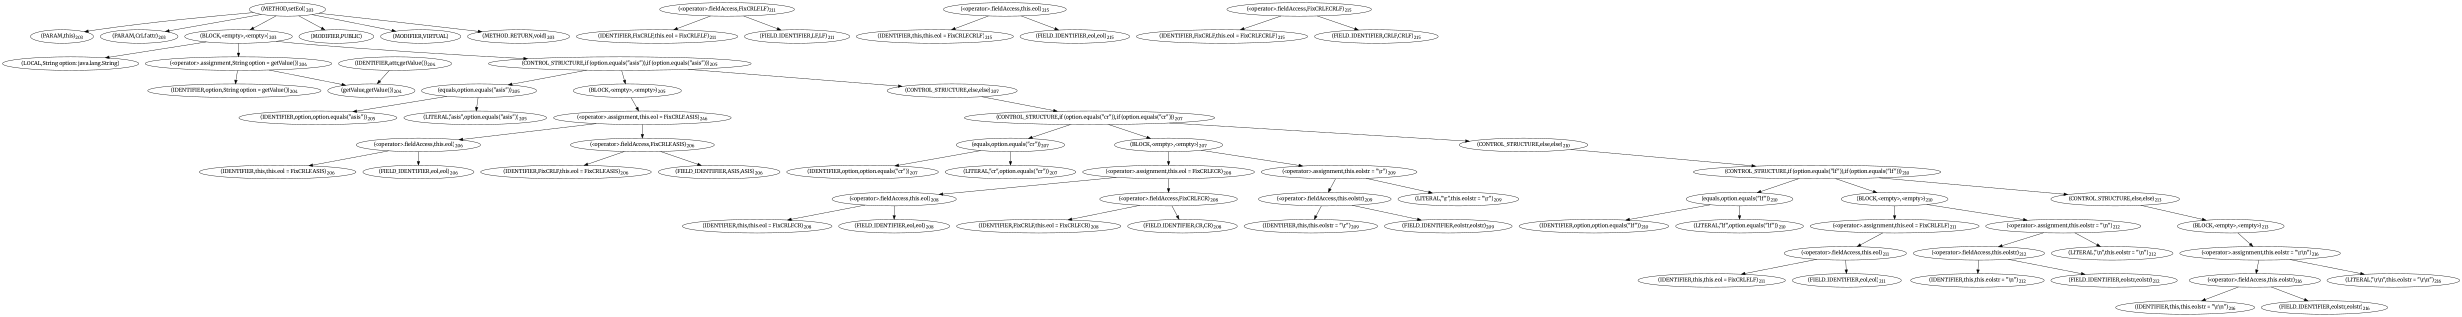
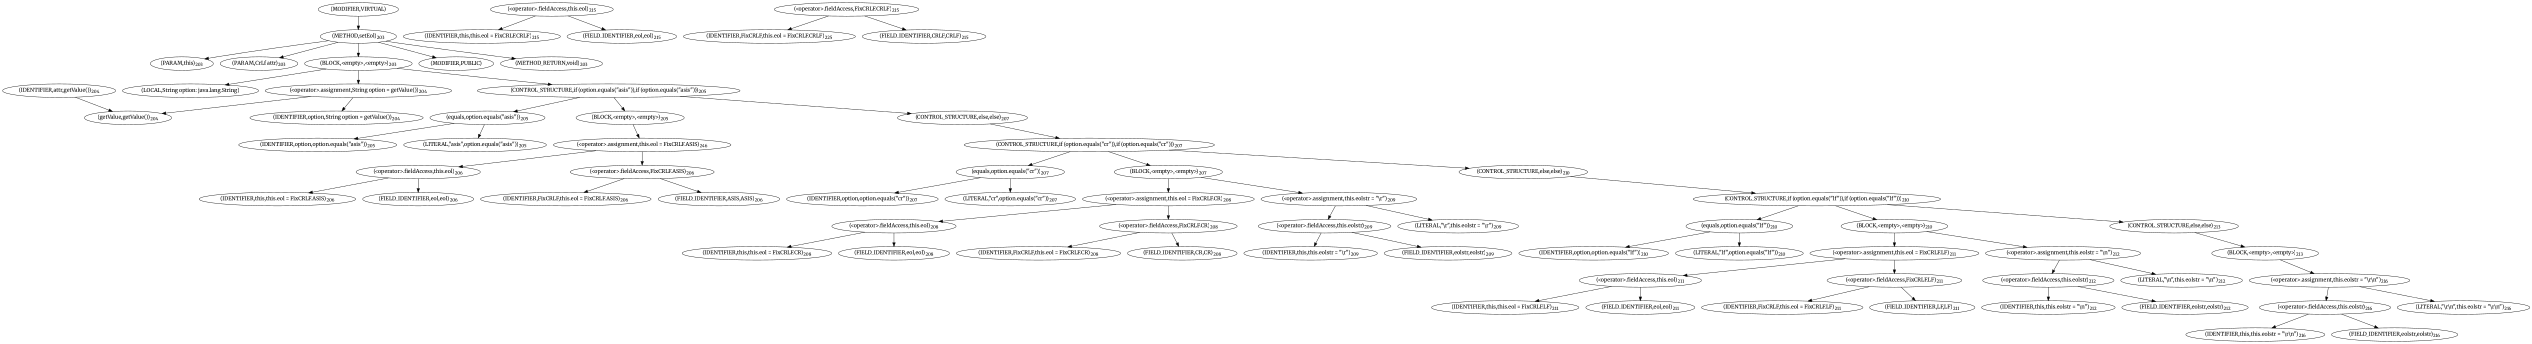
  digraph {
    fontname=Merriweather
    node [fontname=Merriweather]
    edge [fontname=Merriweather]
    n1 [label=<(METHOD,setEol)<SUB>203</SUB>>]
    n2 [label=<(PARAM,this)<SUB>203</SUB>>]
    n3 [label=<(PARAM,CrLf attr)<SUB>203</SUB>>]
    n4 [label=<(BLOCK,&lt;empty&gt;,&lt;empty&gt;)<SUB>203</SUB>>]
    n5 [label=<(MODIFIER,PUBLIC)>]
    n6 [label=<(MODIFIER,VIRTUAL)>]
    n7 [label=<(METHOD_RETURN,void)<SUB>203</SUB>>]
    n8 [label=<(LOCAL,String option: java.lang.String)>]
    n9 [label=<(&lt;operator&gt;.assignment,String option = getValue())<SUB>204</SUB>>]
    n10 [label=<(CONTROL_STRUCTURE,if (option.equals(&quot;asis&quot;)),if (option.equals(&quot;asis&quot;)))<SUB>205</SUB>>]
    n11 [label=<(IDENTIFIER,option,String option = getValue())<SUB>204</SUB>>]
    n12 [label=<(getValue,getValue())<SUB>204</SUB>>]
    n13 [label=<(equals,option.equals(&quot;asis&quot;))<SUB>205</SUB>>]
    n14 [label=<(BLOCK,&lt;empty&gt;,&lt;empty&gt;)<SUB>205</SUB>>]
    n15 [label=<(CONTROL_STRUCTURE,else,else)<SUB>207</SUB>>]
    n16 [label=<(IDENTIFIER,attr,getValue())<SUB>204</SUB>>]
    n17 [label=<(IDENTIFIER,option,option.equals(&quot;asis&quot;))<SUB>205</SUB>>]
    n18 [label=<(LITERAL,&quot;asis&quot;,option.equals(&quot;asis&quot;))<SUB>205</SUB>>]
    n19 [label=<(&lt;operator&gt;.assignment,this.eol = FixCRLF.ASIS)<SUB>246</SUB>>]
    n20 [label=<(CONTROL_STRUCTURE,if (option.equals(&quot;cr&quot;)),if (option.equals(&quot;cr&quot;)))<SUB>207</SUB>>]
    n21 [label=<(&lt;operator&gt;.fieldAccess,this.eol)<SUB>206</SUB>>]
    n22 [label=<(&lt;operator&gt;.fieldAccess,FixCRLF.ASIS)<SUB>206</SUB>>]
    n23 [label=<(IDENTIFIER,this,this.eol = FixCRLF.ASIS)<SUB>206</SUB>>]
    n24 [label=<(FIELD_IDENTIFIER,eol,eol)<SUB>206</SUB>>]
    n25 [label=<(IDENTIFIER,FixCRLF,this.eol = FixCRLF.ASIS)<SUB>206</SUB>>]
    n26 [label=<(FIELD_IDENTIFIER,ASIS,ASIS)<SUB>206</SUB>>]
    n27 [label=<(equals,option.equals(&quot;cr&quot;))<SUB>207</SUB>>]
    n28 [label=<(BLOCK,&lt;empty&gt;,&lt;empty&gt;)<SUB>207</SUB>>]
    n29 [label=<(CONTROL_STRUCTURE,else,else)<SUB>210</SUB>>]
    n30 [label=<(IDENTIFIER,option,option.equals(&quot;cr&quot;))<SUB>207</SUB>>]
    n31 [label=<(LITERAL,&quot;cr&quot;,option.equals(&quot;cr&quot;))<SUB>207</SUB>>]
    n32 [label=<(&lt;operator&gt;.assignment,this.eol = FixCRLF.CR)<SUB>208</SUB>>]
    n33 [label=<(&lt;operator&gt;.assignment,this.eolstr = &quot;\r&quot;)<SUB>209</SUB>>]
    n34 [label=<(CONTROL_STRUCTURE,if (option.equals(&quot;lf&quot;)),if (option.equals(&quot;lf&quot;)))<SUB>210</SUB>>]
    n35 [label=<(&lt;operator&gt;.fieldAccess,this.eol)<SUB>208</SUB>>]
    n36 [label=<(&lt;operator&gt;.fieldAccess,FixCRLF.CR)<SUB>208</SUB>>]
    n37 [label=<(&lt;operator&gt;.fieldAccess,this.eolstr)<SUB>209</SUB>>]
    n38 [label=<(LITERAL,&quot;\r&quot;,this.eolstr = &quot;\r&quot;)<SUB>209</SUB>>]
    n39 [label=<(IDENTIFIER,this,this.eol = FixCRLF.CR)<SUB>208</SUB>>]
    n40 [label=<(FIELD_IDENTIFIER,eol,eol)<SUB>208</SUB>>]
    n41 [label=<(IDENTIFIER,FixCRLF,this.eol = FixCRLF.CR)<SUB>208</SUB>>]
    n42 [label=<(FIELD_IDENTIFIER,CR,CR)<SUB>208</SUB>>]
    n43 [label=<(IDENTIFIER,this,this.eolstr = &quot;\r&quot;)<SUB>209</SUB>>]
    n44 [label=<(FIELD_IDENTIFIER,eolstr,eolstr)<SUB>209</SUB>>]
    n45 [label=<(equals,option.equals(&quot;lf&quot;))<SUB>210</SUB>>]
    n46 [label=<(BLOCK,&lt;empty&gt;,&lt;empty&gt;)<SUB>210</SUB>>]
    n47 [label=<(CONTROL_STRUCTURE,else,else)<SUB>213</SUB>>]
    n48 [label=<(IDENTIFIER,option,option.equals(&quot;lf&quot;))<SUB>210</SUB>>]
    n49 [label=<(LITERAL,&quot;lf&quot;,option.equals(&quot;lf&quot;))<SUB>210</SUB>>]
    n50 [label=<(&lt;operator&gt;.assignment,this.eol = FixCRLF.LF)<SUB>211</SUB>>]
    n51 [label=<(&lt;operator&gt;.assignment,this.eolstr = &quot;\n&quot;)<SUB>212</SUB>>]
    n52 [label=<(BLOCK,&lt;empty&gt;,&lt;empty&gt;)<SUB>213</SUB>>]
    n53 [label=<(&lt;operator&gt;.fieldAccess,this.eol)<SUB>211</SUB>>]
    n54 [label=<(&lt;operator&gt;.fieldAccess,FixCRLF.LF)<SUB>211</SUB>>]
    n55 [label=<(&lt;operator&gt;.fieldAccess,this.eolstr)<SUB>212</SUB>>]
    n56 [label=<(LITERAL,&quot;\n&quot;,this.eolstr = &quot;\n&quot;)<SUB>212</SUB>>]
    n57 [label=<(IDENTIFIER,this,this.eol = FixCRLF.LF)<SUB>211</SUB>>]
    n58 [label=<(FIELD_IDENTIFIER,eol,eol)<SUB>211</SUB>>]
    n59 [label=<(IDENTIFIER,FixCRLF,this.eol = FixCRLF.LF)<SUB>211</SUB>>]
    n60 [label=<(FIELD_IDENTIFIER,LF,LF)<SUB>211</SUB>>]
    n61 [label=<(IDENTIFIER,this,this.eolstr = &quot;\n&quot;)<SUB>212</SUB>>]
    n62 [label=<(FIELD_IDENTIFIER,eolstr,eolstr)<SUB>212</SUB>>]
    n63 [label=<(&lt;operator&gt;.assignment,this.eolstr = &quot;\r\n&quot;)<SUB>216</SUB>>]
    n64 [label=<(&lt;operator&gt;.fieldAccess,this.eolstr)<SUB>216</SUB>>]
    n65 [label=<(LITERAL,&quot;\r\n&quot;,this.eolstr = &quot;\r\n&quot;)<SUB>216</SUB>>]
    n66 [label=<(&lt;operator&gt;.fieldAccess,this.eol)<SUB>215</SUB>>]
    n67 [label=<(IDENTIFIER,this,this.eol = FixCRLF.CRLF)<SUB>215</SUB>>]
    n68 [label=<(FIELD_IDENTIFIER,eol,eol)<SUB>215</SUB>>]
    n69 [label=<(&lt;operator&gt;.fieldAccess,FixCRLF.CRLF)<SUB>215</SUB>>]
-   n70 [label=<(IDENTIFIER,FixCRLF,this.eol = FixCRLF.CRLF)<SUB>215</SUB>>]
+   n70 [label=<(IDENTIFIER,FixCRLF,this.eol = FixCRLF.CRLF)<SUB>225</SUB>>]
    n71 [label=<(FIELD_IDENTIFIER,CRLF,CRLF)<SUB>215</SUB>>]
    n72 [label=<(IDENTIFIER,this,this.eolstr = &quot;\r\n&quot;)<SUB>216</SUB>>]
    n73 [label=<(FIELD_IDENTIFIER,eolstr,eolstr)<SUB>216</SUB>>]
    n1 -> n2
    n1 -> n3
    n1 -> n4
    n1 -> n5
-   n1 -> n6
+   n6 -> n1
    n1 -> n7
    n4 -> n8
    n4 -> n9
    n4 -> n10
    n9 -> n11
    n9 -> n12
    n10 -> n13
    n10 -> n14
    n10 -> n15
    n13 -> n17
    n13 -> n18
    n14 -> n19
    n15 -> n20
    n16 -> n12
    n19 -> n21
    n19 -> n22
    n20 -> n27
    n20 -> n28
    n20 -> n29
    n21 -> n23
    n21 -> n24
    n22 -> n25
    n22 -> n26
    n27 -> n30
    n27 -> n31
    n28 -> n32
    n28 -> n33
    n29 -> n34
    n32 -> n35
    n32 -> n36
    n33 -> n37
    n33 -> n38
    n34 -> n45
    n34 -> n46
    n34 -> n47
    n35 -> n39
    n35 -> n40
    n36 -> n41
    n36 -> n42
    n37 -> n43
    n37 -> n44
    n45 -> n48
    n45 -> n49
    n46 -> n50
    n46 -> n51
    n47 -> n52
    n50 -> n53
+   n50 -> n54
    n51 -> n55
    n51 -> n56
    n52 -> n63
    n53 -> n57
    n53 -> n58
    n54 -> n59
    n54 -> n60
    n55 -> n61
    n55 -> n62
    n63 -> n64
    n63 -> n65
    n64 -> n72
    n64 -> n73
    n66 -> n67
    n66 -> n68
    n69 -> n70
    n69 -> n71
  }
